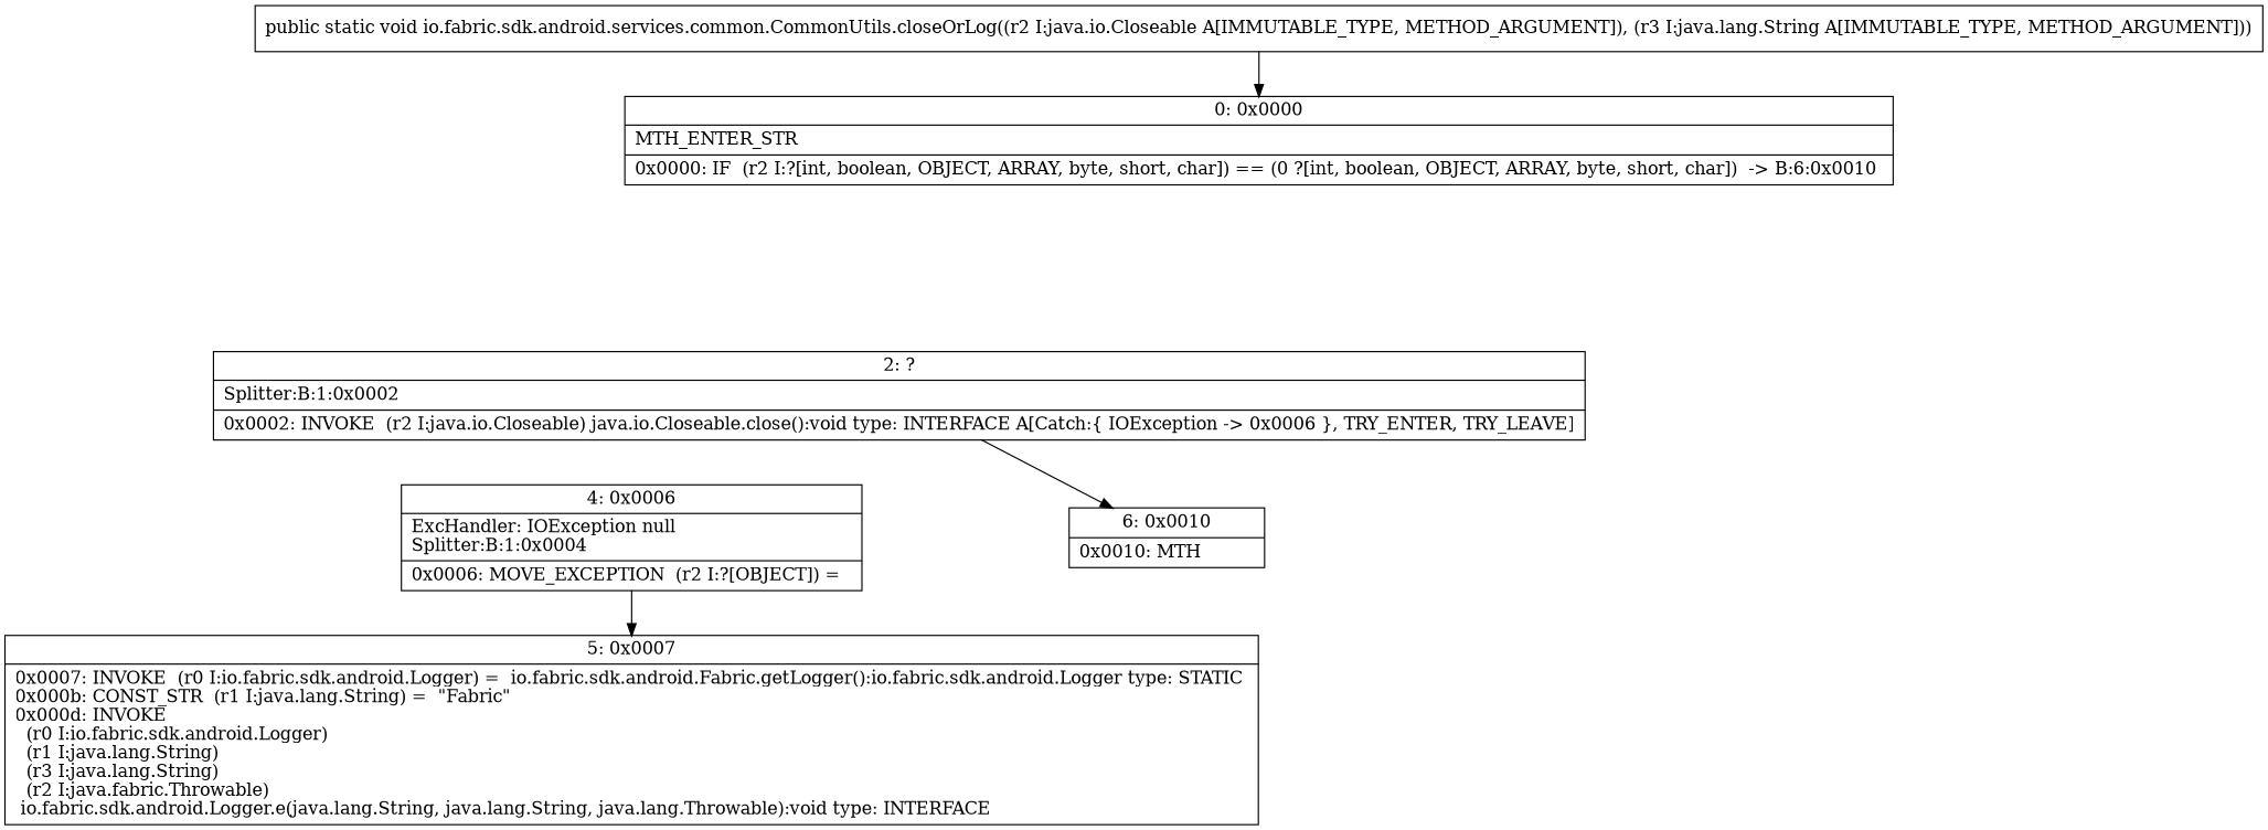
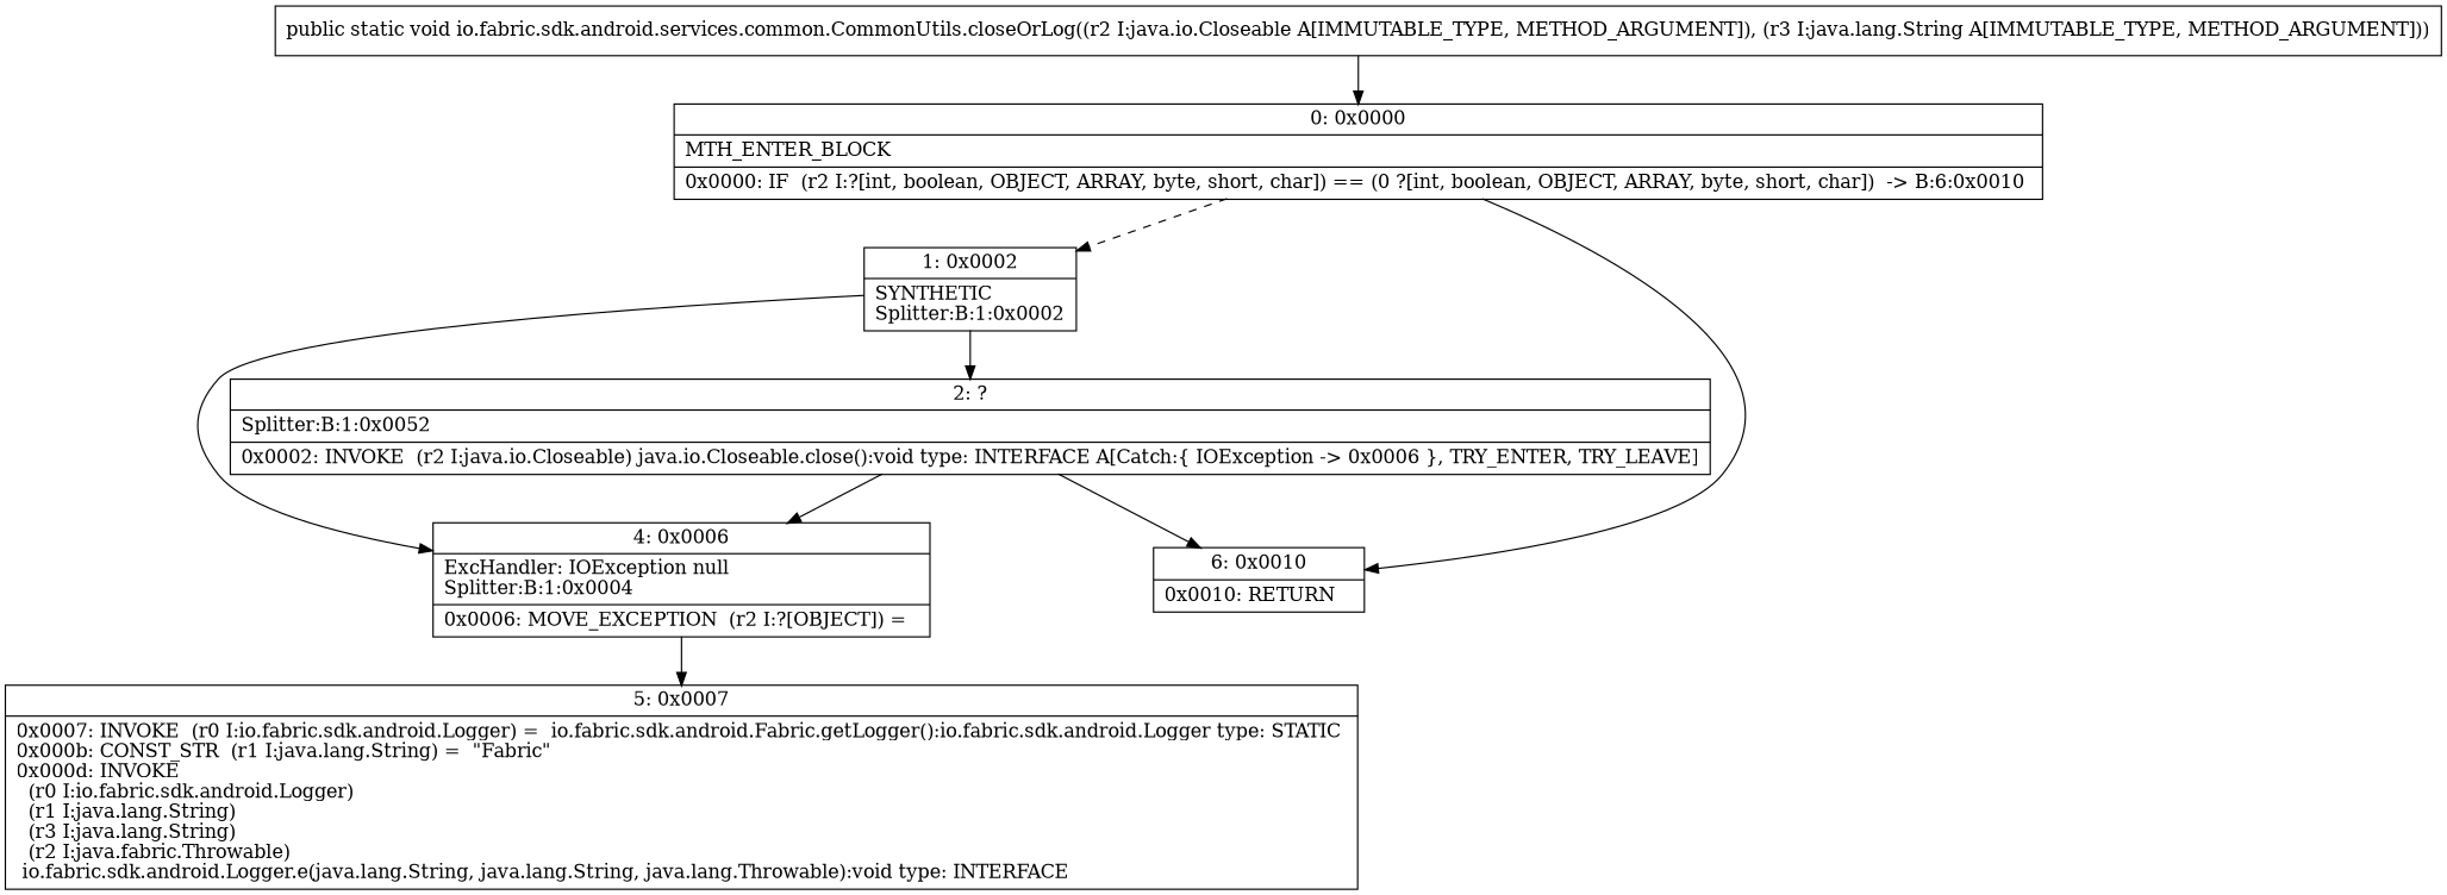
  digraph {
    node [shape=record]
-   n1 [label="{0\:\ 0x0000|MTH_ENTER_STR\l|0x0000: IF  (r2 I:?[int, boolean, OBJECT, ARRAY, byte, short, char]) == (0 ?[int, boolean, OBJECT, ARRAY, byte, short, char])  \-\> B:6:0x0010 \l}"]
-   n3 [label="{6\:\ 0x0010|0x0010: MTH   \l}"]
-   n4 [label="{2\:\ ?|Splitter:B:1:0x0002\l|0x0002: INVOKE  (r2 I:java.io.Closeable) java.io.Closeable.close():void type: INTERFACE A[Catch:\{ IOException \-\> 0x0006 \}, TRY_ENTER, TRY_LEAVE]\l}"]
+   n1 [label="{0\:\ 0x0000|MTH_ENTER_BLOCK\l|0x0000: IF  (r2 I:?[int, boolean, OBJECT, ARRAY, byte, short, char]) == (0 ?[int, boolean, OBJECT, ARRAY, byte, short, char])  \-\> B:6:0x0010 \l}"]
+   n2 [label="{1\:\ 0x0002|SYNTHETIC\lSplitter:B:1:0x0002\l}"]
+   n3 [label="{6\:\ 0x0010|0x0010: RETURN   \l}"]
+   n4 [label="{2\:\ ?|Splitter:B:1:0x0052\l|0x0002: INVOKE  (r2 I:java.io.Closeable) java.io.Closeable.close():void type: INTERFACE A[Catch:\{ IOException \-\> 0x0006 \}, TRY_ENTER, TRY_LEAVE]\l}"]
    n5 [label="{4\:\ 0x0006|ExcHandler: IOException null\lSplitter:B:1:0x0004\l|0x0006: MOVE_EXCEPTION  (r2 I:?[OBJECT]) =  \l}"]
    n6 [label="{5\:\ 0x0007|0x0007: INVOKE  (r0 I:io.fabric.sdk.android.Logger) =  io.fabric.sdk.android.Fabric.getLogger():io.fabric.sdk.android.Logger type: STATIC \l0x000b: CONST_STR  (r1 I:java.lang.String) =  \"Fabric\" \l0x000d: INVOKE  \l  (r0 I:io.fabric.sdk.android.Logger)\l  (r1 I:java.lang.String)\l  (r3 I:java.lang.String)\l  (r2 I:java.fabric.Throwable)\l io.fabric.sdk.android.Logger.e(java.lang.String, java.lang.String, java.lang.Throwable):void type: INTERFACE \l}"]
    n7 [label="{public static void io.fabric.sdk.android.services.common.CommonUtils.closeOrLog((r2 I:java.io.Closeable A[IMMUTABLE_TYPE, METHOD_ARGUMENT]), (r3 I:java.lang.String A[IMMUTABLE_TYPE, METHOD_ARGUMENT])) }"]
+   n1 -> n2 [style=dashed]
+   n1 -> n3
+   n2 -> n4
+   n2 -> n5
    n4 -> n3
+   n4 -> n5
    n5 -> n6
    n7 -> n1
  }
